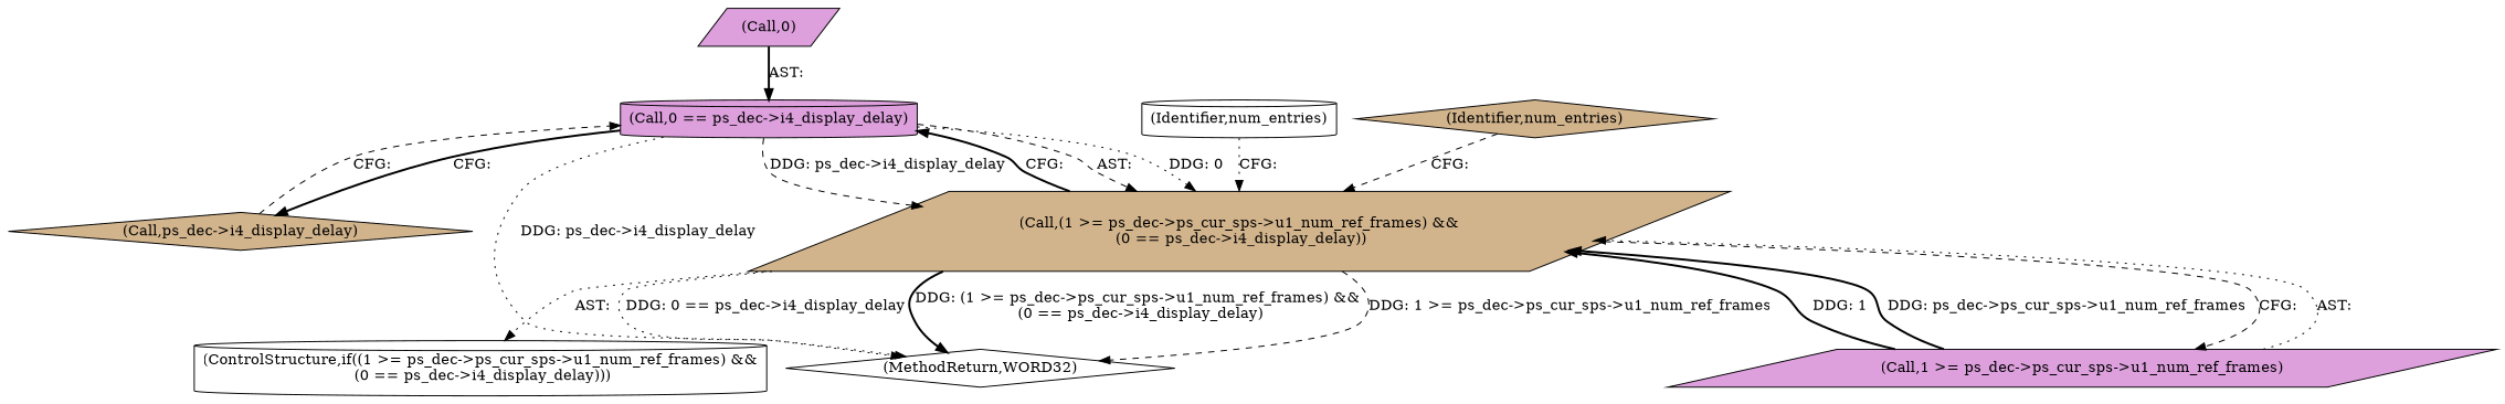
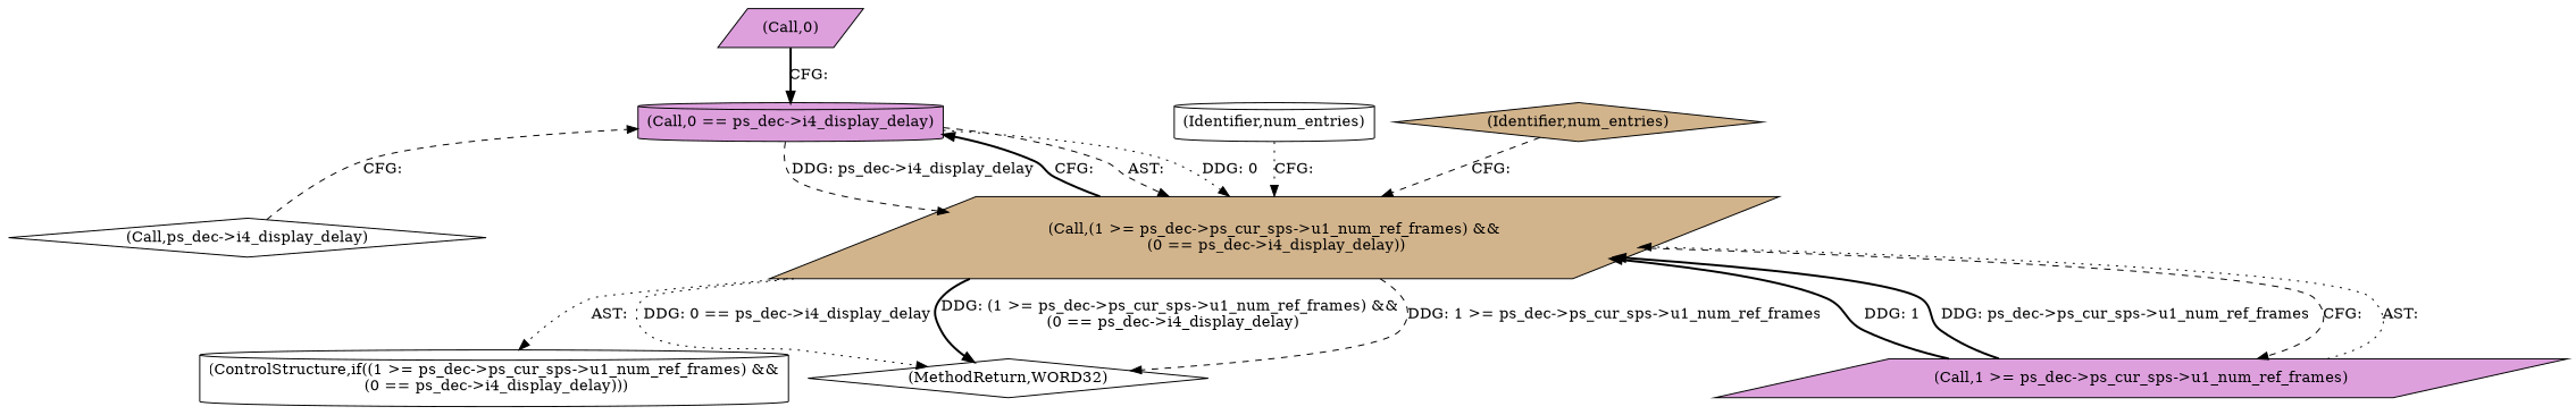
  digraph {
    node [fillcolor=plum shape=cylinder style=filled]
    edge [style=dashed]
    n1 [label="(Call,0 == ps_dec->i4_display_delay)"]
    n2 [fillcolor=tan label="(Call,(1 >= ps_dec->ps_cur_sps->u1_num_ref_frames) &&\n (0 == ps_dec->i4_display_delay))" shape=parallelogram]
-   n3 [fillcolor=tan label="(Call,ps_dec->i4_display_delay)" shape=diamond]
+   n3 [fillcolor=white label="(Call,ps_dec->i4_display_delay)" shape=diamond]
    n4 [fillcolor=white label="(MethodReturn,WORD32)" shape=diamond]
    n5 [fillcolor=white label="(ControlStructure,if((1 >= ps_dec->ps_cur_sps->u1_num_ref_frames) &&\n (0 == ps_dec->i4_display_delay)))"]
    n6 [label="(Call,1 >= ps_dec->ps_cur_sps->u1_num_ref_frames)" shape=parallelogram]
    n7 [fillcolor=white label="(Identifier,num_entries)"]
    n8 [fillcolor=tan label="(Identifier,num_entries)" shape=diamond]
    n9 [label="(Call,0)" shape=parallelogram]
    n1 -> n2 [label="AST: "]
    n1 -> n2 [label="DDG: 0" style=dotted]
    n1 -> n2 [label="DDG: ps_dec->i4_display_delay"]
-   n1 -> n3 [label="CFG: " style=bold]
-   n1 -> n4 [label="DDG: ps_dec->i4_display_delay" style=dotted]
    n2 -> n1 [label="CFG: " style=bold]
    n2 -> n4 [label="DDG: (1 >= ps_dec->ps_cur_sps->u1_num_ref_frames) &&\n (0 == ps_dec->i4_display_delay)" style=bold]
    n2 -> n4 [label="DDG: 1 >= ps_dec->ps_cur_sps->u1_num_ref_frames"]
    n2 -> n4 [label="DDG: 0 == ps_dec->i4_display_delay" style=dotted]
    n2 -> n5 [label="AST: " style=dotted]
    n2 -> n6 [label="CFG: "]
    n3 -> n1 [label="CFG: "]
    n6 -> n2 [label="AST: " style=dotted]
    n6 -> n2 [label="DDG: 1" style=bold]
    n6 -> n2 [label="DDG: ps_dec->ps_cur_sps->u1_num_ref_frames" style=bold]
    n7 -> n2 [label="CFG: " style=dotted]
    n8 -> n2 [label="CFG: "]
-   n9 -> n1 [label="AST: " style=bold]
+   n9 -> n1 [label="CFG: " style=bold]
  }
